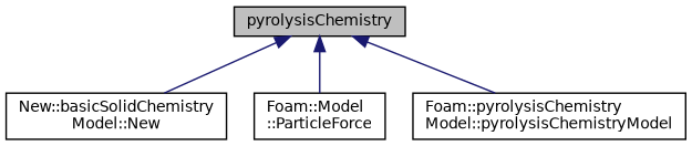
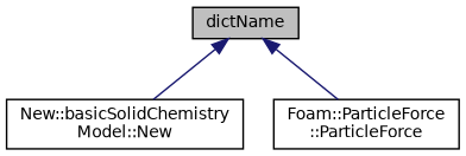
  digraph {
    rankdir=TB
    node [color=black fontname=Helvetica fontsize=10 shape=record]
    edge [color=midnightblue dir=back fontname=Helvetica fontsize=10 labelfontname=Helvetica labelfontsize=10 style=solid]
-   n1 [fillcolor=grey75 fontcolor=black height=0.2 label=pyrolysisChemistry style=filled width=0.4]
+   n1 [fillcolor=grey75 fontcolor=black height=0.2 label=dictName style=filled width=0.4]
    n2 [height=0.2 label="New::basicSolidChemistry\lModel::New" width=0.4]
-   n3 [height=0.2 label="Foam::Model\l::ParticleForce" width=0.4]
-   n4 [height=0.2 label="Foam::pyrolysisChemistry\lModel::pyrolysisChemistryModel" width=0.4]
+   n3 [height=0.2 label="Foam::ParticleForce\l::ParticleForce" width=0.4]
    n1 -> n2
    n1 -> n3
-   n1 -> n4
  }
